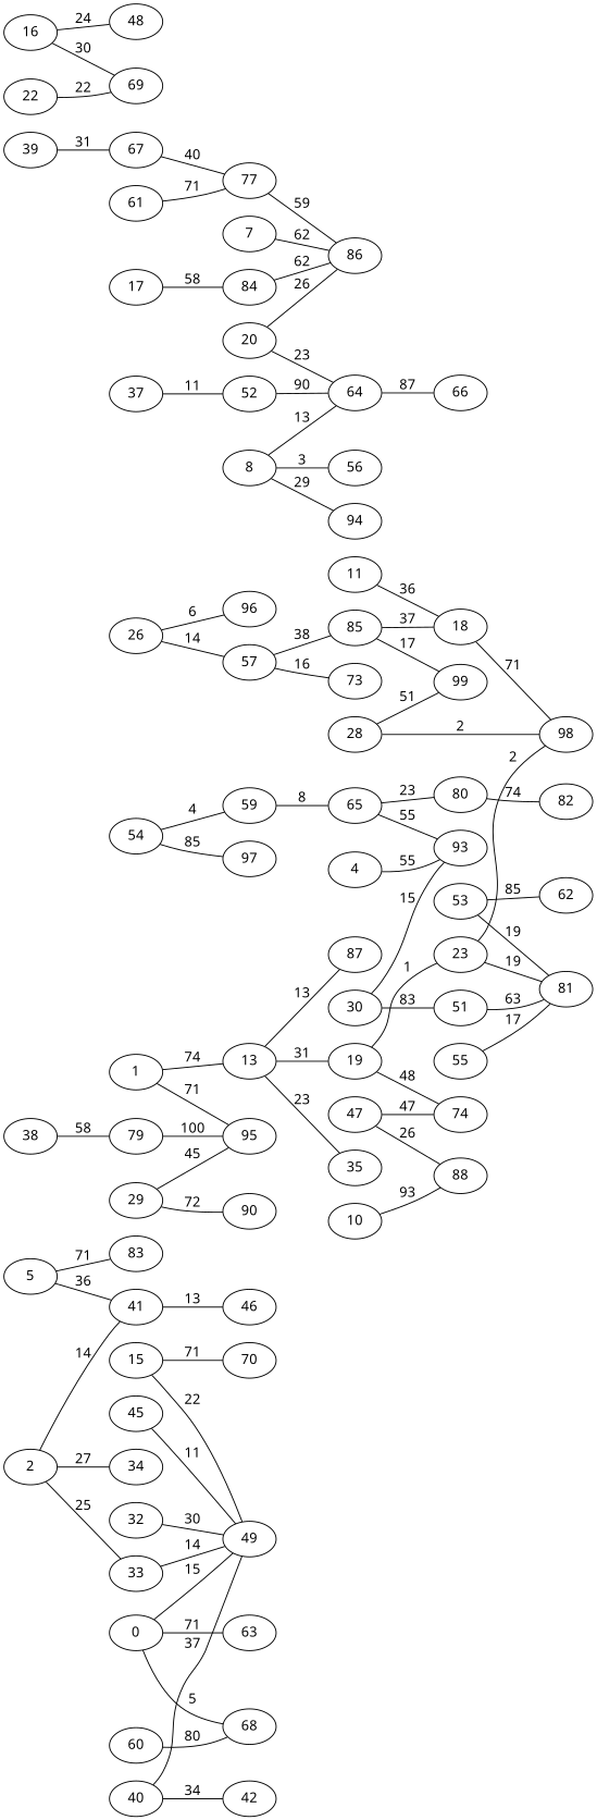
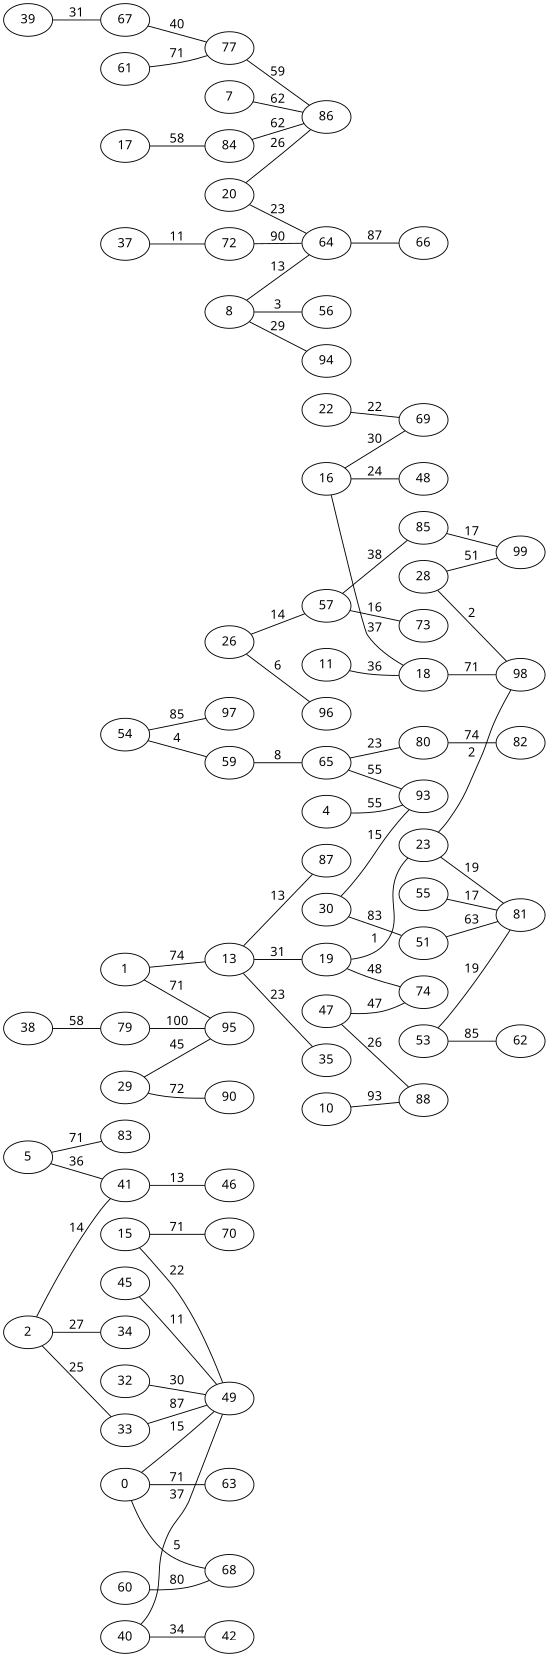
  graph {
    fontname="Noto Sans"
    rankdir=LR
    node [fontname="Noto Sans"]
    edge [fontname="Noto Sans"]
    n1 [label=0]
    n2 [label=49]
    n3 [label=63]
    n4 [label=68]
    n5 [label=1]
    n6 [label=13]
    n7 [label=95]
    n8 [label=19]
    n9 [label=35]
    n10 [label=87]
    n11 [label=2]
    n12 [label=33]
    n13 [label=34]
    n14 [label=41]
    n15 [label=46]
    n16 [label=4]
    n17 [label=93]
    n18 [label=5]
    n19 [label=83]
    n20 [label=7]
    n21 [label=86]
    n22 [label=8]
    n23 [label=56]
    n24 [label=64]
    n25 [label=94]
    n26 [label=66]
    n27 [label=10]
    n28 [label=88]
    n29 [label=11]
    n30 [label=18]
    n31 [label=98]
    n32 [label=23]
    n33 [label=74]
    n34 [label=15]
    n35 [label=70]
    n36 [label=16]
    n37 [label=48]
    n38 [label=69]
    n39 [label=17]
    n40 [label=84]
    n41 [label=81]
    n42 [label=20]
    n43 [label=22]
    n44 [label=26]
    n45 [label=57]
    n46 [label=96]
    n47 [label=73]
    n48 [label=85]
    n49 [label=28]
    n50 [label=99]
    n51 [label=29]
    n52 [label=90]
    n53 [label=30]
    n54 [label=51]
    n55 [label=32]
    n56 [label=39]
    n57 [label=67]
    n58 [label=37]
-   n59 [label=52]
+   n59 [label=72]
    n60 [label=38]
    n61 [label=79]
    n62 [label=77]
    n63 [label=40]
    n64 [label=42]
    n65 [label=45]
    n66 [label=47]
    n67 [label=54]
    n68 [label=59]
    n69 [label=97]
    n70 [label=65]
    n71 [label=53]
    n72 [label=62]
    n73 [label=55]
    n74 [label=80]
    n75 [label=60]
    n76 [label=61]
    n77 [label=82]
    n1 -- n2 [label=15]
    n1 -- n3 [label=71]
    n1 -- n4 [label=5]
    n5 -- n6 [label=74]
    n5 -- n7 [label=71]
    n6 -- n8 [label=31]
    n6 -- n9 [label=23]
    n6 -- n10 [label=13]
    n8 -- n32 [label=1]
    n8 -- n33 [label=48]
    n11 -- n12 [label=25]
    n11 -- n13 [label=27]
    n11 -- n14 [label=14]
-   n12 -- n2 [label=14]
+   n12 -- n2 [label=87]
    n14 -- n15 [label=13]
    n16 -- n17 [label=55]
    n18 -- n14 [label=36]
    n18 -- n19 [label=71]
    n20 -- n21 [label=62]
    n22 -- n23 [label=3]
    n22 -- n24 [label=13]
    n22 -- n25 [label=29]
    n24 -- n26 [label=87]
    n27 -- n28 [label=93]
    n29 -- n30 [label=36]
    n30 -- n31 [label=71]
    n32 -- n31 [label=2]
    n32 -- n41 [label=19]
    n34 -- n2 [label=22]
    n34 -- n35 [label=71]
-   n48 -- n30 [label=37]
+   n36 -- n30 [label=37]
    n36 -- n37 [label=24]
    n36 -- n38 [label=30]
    n39 -- n40 [label=58]
    n40 -- n21 [label=62]
    n42 -- n21 [label=26]
    n42 -- n24 [label=23]
    n43 -- n38 [label=22]
    n44 -- n45 [label=14]
    n44 -- n46 [label=6]
    n45 -- n47 [label=16]
    n45 -- n48 [label=38]
    n48 -- n50 [label=17]
    n49 -- n31 [label=2]
    n49 -- n50 [label=51]
    n51 -- n7 [label=45]
    n51 -- n52 [label=72]
    n53 -- n17 [label=15]
    n53 -- n54 [label=83]
    n54 -- n41 [label=63]
    n55 -- n2 [label=30]
    n56 -- n57 [label=31]
    n57 -- n62 [label=40]
    n58 -- n59 [label=11]
    n59 -- n24 [label=90]
    n60 -- n61 [label=58]
    n61 -- n7 [label=100]
    n62 -- n21 [label=59]
    n63 -- n2 [label=37]
    n63 -- n64 [label=34]
    n65 -- n2 [label=11]
    n66 -- n28 [label=26]
    n66 -- n33 [label=47]
    n67 -- n68 [label=4]
    n67 -- n69 [label=85]
    n68 -- n70 [label=8]
    n70 -- n17 [label=55]
    n70 -- n74 [label=23]
    n71 -- n41 [label=19]
    n71 -- n72 [label=85]
    n73 -- n41 [label=17]
    n74 -- n77 [label=74]
    n75 -- n4 [label=80]
    n76 -- n62 [label=71]
  }
